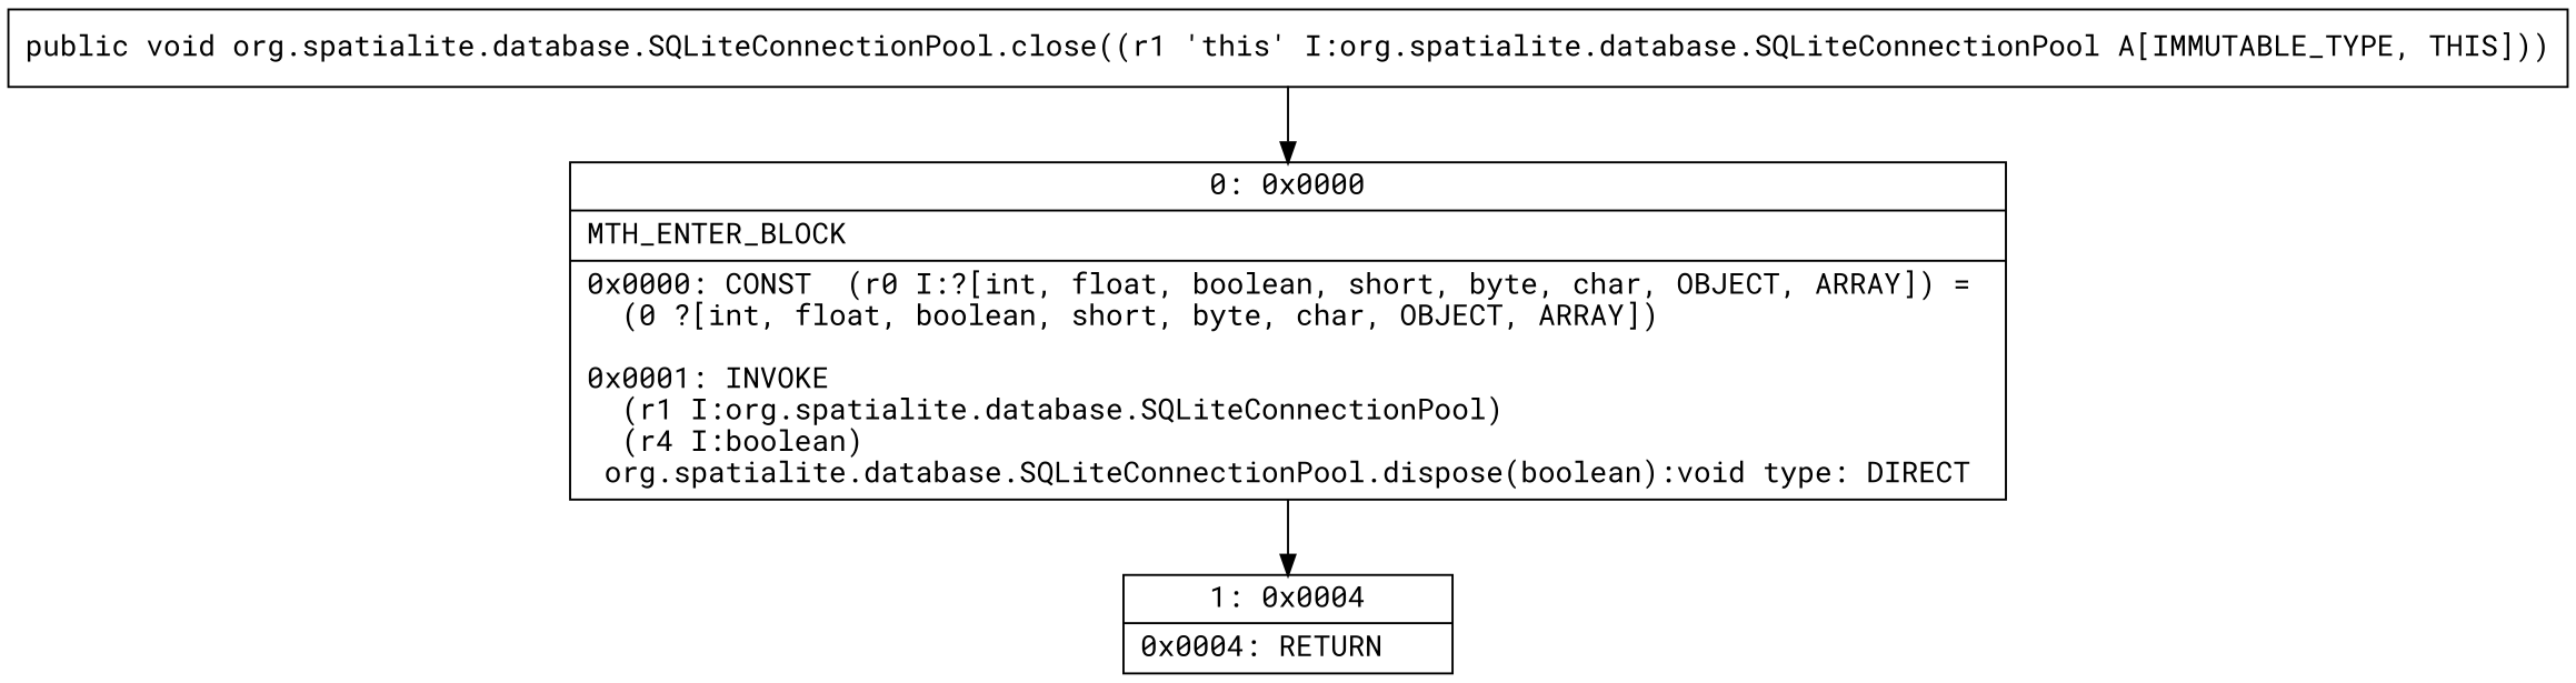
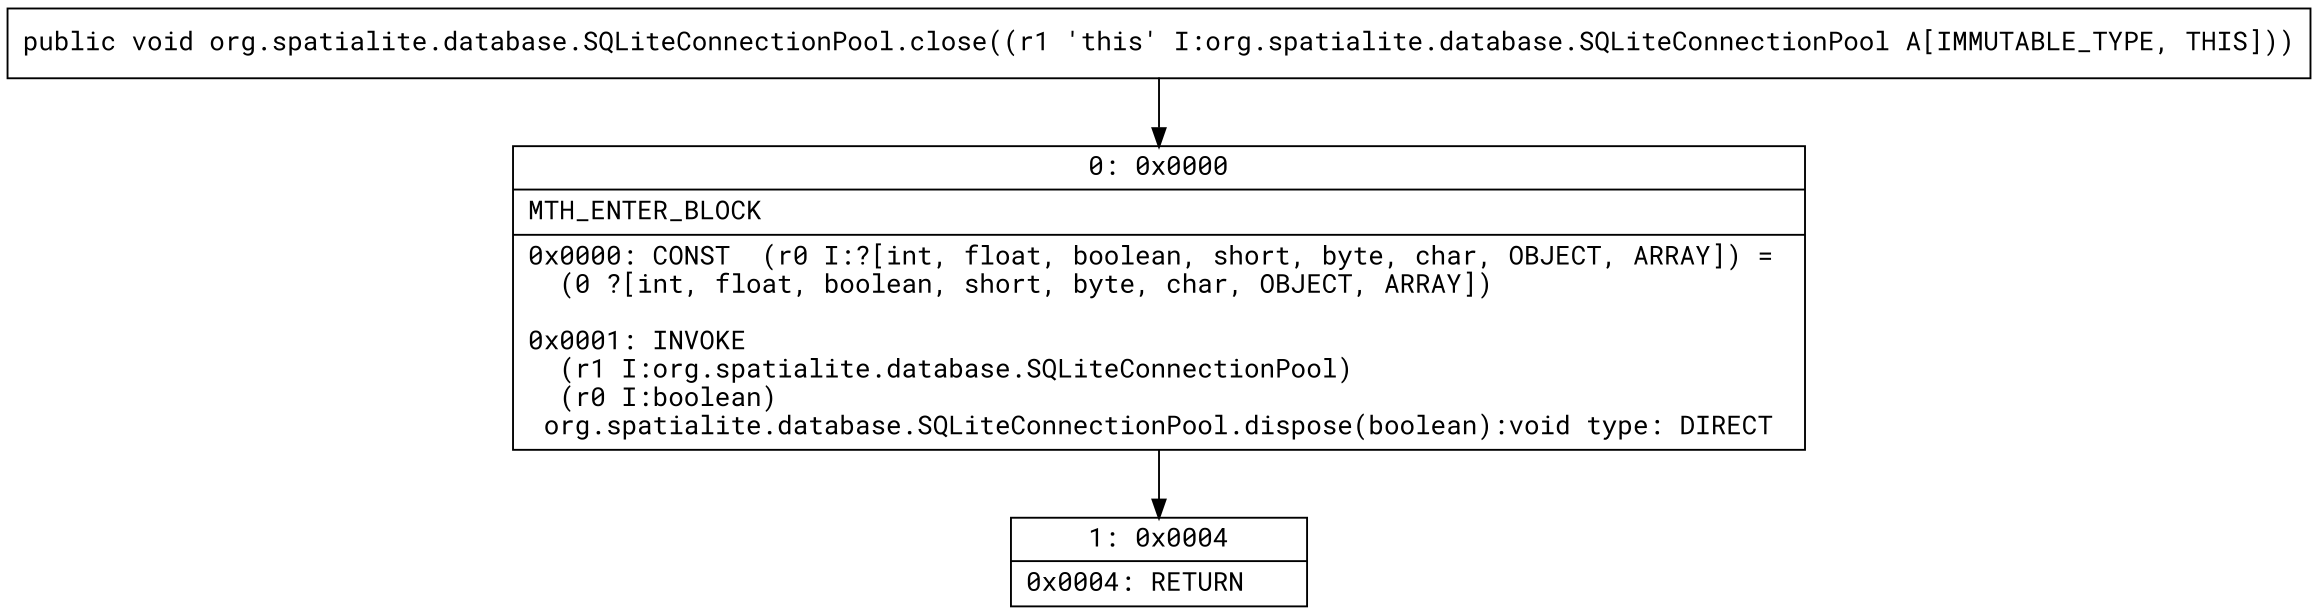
  digraph {
    fontname="Roboto Mono"
    node [shape=record fontname="Roboto Mono"]
    edge [fontname="Roboto Mono"]
-   n1 [label="{0\:\ 0x0000|MTH_ENTER_BLOCK\l|0x0000: CONST  (r0 I:?[int, float, boolean, short, byte, char, OBJECT, ARRAY]) = \l  (0 ?[int, float, boolean, short, byte, char, OBJECT, ARRAY])\l \l0x0001: INVOKE  \l  (r1 I:org.spatialite.database.SQLiteConnectionPool)\l  (r4 I:boolean)\l org.spatialite.database.SQLiteConnectionPool.dispose(boolean):void type: DIRECT \l}"]
+   n1 [label="{0\:\ 0x0000|MTH_ENTER_BLOCK\l|0x0000: CONST  (r0 I:?[int, float, boolean, short, byte, char, OBJECT, ARRAY]) = \l  (0 ?[int, float, boolean, short, byte, char, OBJECT, ARRAY])\l \l0x0001: INVOKE  \l  (r1 I:org.spatialite.database.SQLiteConnectionPool)\l  (r0 I:boolean)\l org.spatialite.database.SQLiteConnectionPool.dispose(boolean):void type: DIRECT \l}"]
    n2 [label="{1\:\ 0x0004|0x0004: RETURN   \l}"]
    n3 [label="{public void org.spatialite.database.SQLiteConnectionPool.close((r1 'this' I:org.spatialite.database.SQLiteConnectionPool A[IMMUTABLE_TYPE, THIS])) }"]
    n1 -> n2
    n3 -> n1
  }
